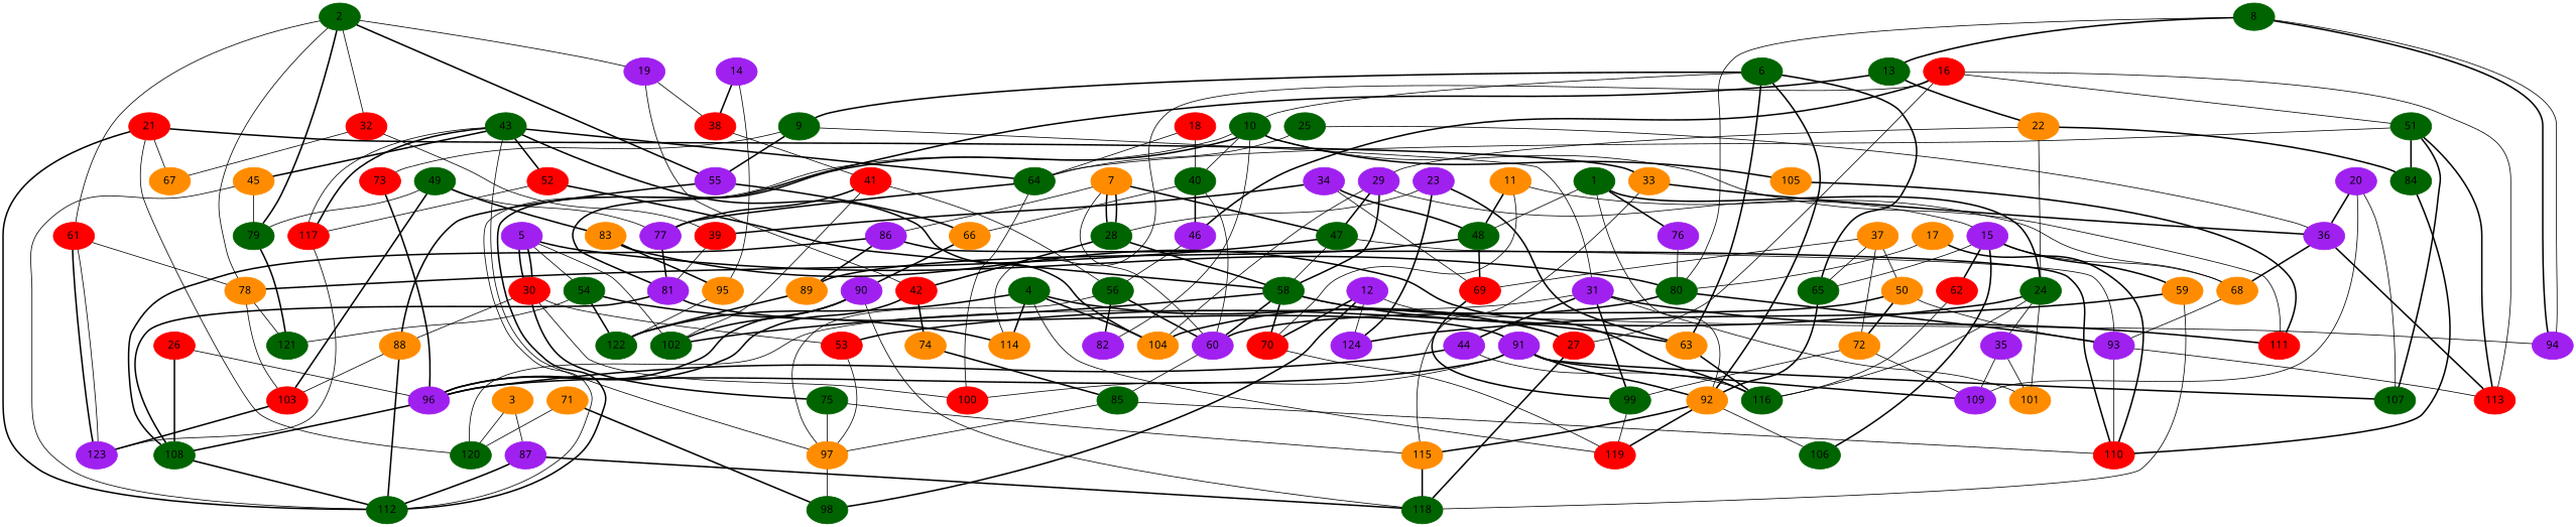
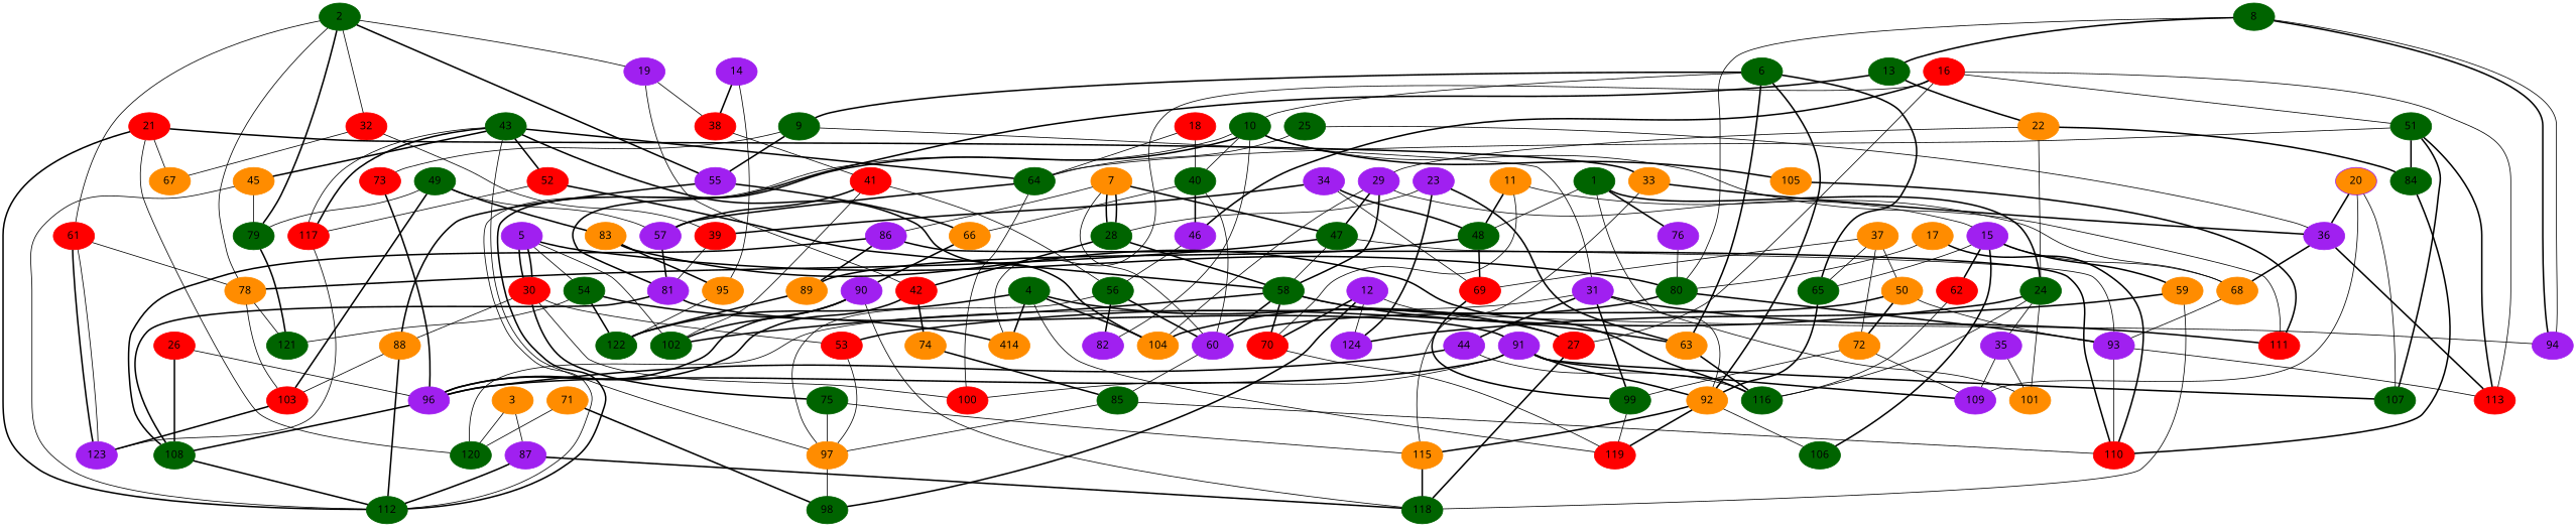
  graph {
    fontname="Noto Sans"
    node [color=darkgreen fontname="Noto Sans" style=filled]
    edge [fontname="Noto Sans" style=bold]
    1
    24
    48
    76 [color=purple]
    92 [color=darkorange]
    35 [color=purple]
    53 [color=red]
    101 [color=darkorange]
    116
    69 [color=red]
    89 [color=darkorange]
    80
    119 [color=red]
    106
    115 [color=darkorange]
    19 [color=purple]
    2
    32 [color=red]
    55 [color=purple]
    61 [color=red]
    78 [color=darkorange]
    79
    38 [color=red]
    42 [color=red]
    67 [color=darkorange]
    39 [color=red]
    88 [color=darkorange]
    66 [color=darkorange]
    123 [color=purple]
    103 [color=red]
    121
    3 [color=darkorange]
    87 [color=purple]
    120
    112
    118
    27 [color=red]
    4
    104 [color=darkorange]
-   114 [color=darkorange]
+   114 [color=darkorange label=414]
    122
    5 [color=purple]
    30 [color=red]
    54
    102
    75
    100 [color=red]
    93 [color=purple]
    6
    9
    10
    63 [color=darkorange]
    65
    31 [color=purple]
    73 [color=red]
    40
    82 [color=purple]
    105 [color=darkorange]
    111 [color=red]
    7 [color=darkorange]
    28
    47
    60 [color=purple]
    86 [color=purple]
    58
    85
    110 [color=red]
    108
    8
    13
    94 [color=purple]
    22 [color=darkorange]
    81 [color=purple]
    44 [color=purple]
    99
    96 [color=purple]
    46 [color=purple]
    11 [color=darkorange]
    68 [color=darkorange]
    70 [color=red]
    12 [color=purple]
    98
    124 [color=purple]
    29 [color=purple]
    84
    91 [color=purple]
    14 [color=purple]
    95 [color=darkorange]
    41 [color=red]
    15 [color=purple]
    59 [color=darkorange]
    62 [color=red]
    16 [color=red]
    51
    113 [color=red]
    56
    64
    107
    17 [color=darkorange]
    18 [color=red]
-   77 [color=purple]
+   77 [color=purple label=57]
    74 [color=darkorange]
-   20 [color=purple]
+   20 [color=purple fillcolor=darkorange]
    36 [color=purple]
    109 [color=purple]
    21 [color=red]
    33 [color=darkorange]
    23 [color=purple]
    97 [color=darkorange]
    25
    26 [color=red]
    34 [color=purple]
    37 [color=darkorange]
    50 [color=darkorange]
    72 [color=darkorange]
    90 [color=purple]
    43
    45 [color=darkorange]
    52 [color=red]
    117 [color=red]
    49
    83 [color=darkorange]
    71 [color=darkorange]
    1 -- 24
    1 -- 48 [style=solid]
    1 -- 76
    1 -- 92 [style=solid]
    24 -- 35 [style=solid]
    24 -- 53
    24 -- 101 [style=solid]
    24 -- 116 [style=solid]
    48 -- 69
    48 -- 89
    76 -- 80 [style=solid]
    92 -- 119
    92 -- 106 [style=solid]
    92 -- 115
    35 -- 101 [style=solid]
    35 -- 109 [style=solid]
    53 -- 97 [style=solid]
    69 -- 99
    89 -- 122
    80 -- 104
    80 -- 93
    115 -- 118
    19 -- 38 [style=solid]
    19 -- 42 [style=solid]
    2 -- 19 [style=solid]
    2 -- 32 [style=solid]
    2 -- 55
    2 -- 61 [style=solid]
    2 -- 78 [style=solid]
    2 -- 79
    32 -- 67 [style=solid]
    32 -- 39 [style=solid]
    55 -- 88
    55 -- 66
    61 -- 78 [style=solid]
    61 -- 123
    61 -- 123 [style=solid]
    78 -- 103 [style=solid]
    78 -- 121 [style=solid]
    79 -- 121
    38 -- 41 [style=solid]
    42 -- 96
    42 -- 74
    39 -- 81 [style=solid]
    88 -- 103 [style=solid]
    88 -- 112
    66 -- 90
    103 -- 123
    3 -- 87 [style=solid]
    3 -- 120 [style=solid]
    87 -- 112
    87 -- 118
    27 -- 118
    4 -- 119 [style=solid]
    4 -- 27
    4 -- 104
    4 -- 114
    4 -- 122
    5 -- 80
    5 -- 30
    5 -- 30
    5 -- 54 [style=solid]
    5 -- 102 [style=solid]
    30 -- 53 [style=solid]
    30 -- 88 [style=solid]
    30 -- 75
    30 -- 100 [style=solid]
    54 -- 121 [style=solid]
    54 -- 114
    54 -- 122
    75 -- 115 [style=solid]
    75 -- 97 [style=solid]
    93 -- 110 [style=solid]
    93 -- 113 [style=solid]
    6 -- 92
    6 -- 9
    6 -- 10 [style=solid]
    6 -- 63
    6 -- 65
    9 -- 55
    9 -- 31 [style=solid]
    9 -- 73 [style=solid]
    10 -- 112 [style=solid]
    10 -- 112
    10 -- 40 [style=solid]
    10 -- 82 [style=solid]
    10 -- 105
    10 -- 111 [style=solid]
    63 -- 116
    65 -- 92
    31 -- 101 [style=solid]
    31 -- 120 [style=solid]
    31 -- 111
    31 -- 44
    31 -- 99
    73 -- 96
    40 -- 66 [style=solid]
    40 -- 60 [style=solid]
    40 -- 46
    105 -- 111
    7 -- 28
    7 -- 28
    7 -- 47
    7 -- 60 [style=solid]
    7 -- 86 [style=solid]
    28 -- 42
    28 -- 58
    47 -- 78
    47 -- 93 [style=solid]
    47 -- 58 [style=solid]
    60 -- 85 [style=solid]
    86 -- 89
    86 -- 110
    86 -- 108
    58 -- 102
    58 -- 63
    58 -- 60
    58 -- 94 [style=solid]
    58 -- 70
    85 -- 110 [style=solid]
    85 -- 97 [style=solid]
    108 -- 112
    8 -- 80 [style=solid]
    8 -- 13
    8 -- 94
    8 -- 94 [style=solid]
    13 -- 22
    13 -- 81
    22 -- 24 [style=solid]
    22 -- 29 [style=solid]
    22 -- 84
    81 -- 108
    81 -- 91
    44 -- 116 [style=solid]
    44 -- 96
    99 -- 119 [style=solid]
    96 -- 108
    46 -- 56 [style=solid]
    11 -- 48
    11 -- 68 [style=solid]
    11 -- 70 [style=solid]
    68 -- 93 [style=solid]
    70 -- 119 [style=solid]
    12 -- 27 [style=solid]
    12 -- 70
    12 -- 98
    12 -- 124 [style=solid]
    29 -- 104 [style=solid]
    29 -- 47
    29 -- 58
    29 -- 15 [style=solid]
    84 -- 110
    91 -- 92
    91 -- 100 [style=solid]
    91 -- 96
    91 -- 107
    91 -- 109
    14 -- 38
    14 -- 95 [style=solid]
    95 -- 122 [style=solid]
    41 -- 102 [style=solid]
    41 -- 56 [style=solid]
    41 -- 77
    15 -- 106
    15 -- 65 [style=solid]
    15 -- 68 [style=solid]
    15 -- 59
    15 -- 62
    59 -- 118 [style=solid]
    59 -- 124
    62 -- 116 [style=solid]
    16 -- 27 [style=solid]
    16 -- 114 [style=solid]
    16 -- 46
    16 -- 51 [style=solid]
    16 -- 113 [style=solid]
    51 -- 84
    51 -- 113
    51 -- 64 [style=solid]
    51 -- 107
    56 -- 82
    56 -- 60
    56 -- 97 [style=solid]
    64 -- 100 [style=solid]
    64 -- 77
    17 -- 80 [style=solid]
    17 -- 110
    18 -- 40 [style=solid]
    18 -- 64 [style=solid]
    77 -- 81
    74 -- 85
    20 -- 107 [style=solid]
    20 -- 36
    20 -- 109 [style=solid]
    36 -- 68
    36 -- 113
    21 -- 67 [style=solid]
    21 -- 120 [style=solid]
    21 -- 112
    21 -- 33
    33 -- 115 [style=solid]
    33 -- 36
    23 -- 63
    23 -- 28 [style=solid]
    23 -- 124
    97 -- 98 [style=solid]
    25 -- 64 [style=solid]
    25 -- 36 [style=solid]
    26 -- 108
    26 -- 96 [style=solid]
    34 -- 48
    34 -- 69 [style=solid]
    34 -- 39
    37 -- 69 [style=solid]
    37 -- 65 [style=solid]
    37 -- 50 [style=solid]
    37 -- 72 [style=solid]
    50 -- 93 [style=solid]
    50 -- 60
    50 -- 72
    72 -- 99 [style=solid]
    72 -- 109 [style=solid]
    90 -- 118 [style=solid]
    90 -- 102
    90 -- 96
    43 -- 104
    43 -- 64
    43 -- 97 [style=solid]
    43 -- 45
    43 -- 52
    43 -- 117 [style=solid]
    43 -- 117
    45 -- 79 [style=solid]
    45 -- 112 [style=solid]
    52 -- 58
    52 -- 117 [style=solid]
    117 -- 123 [style=solid]
    49 -- 79 [style=solid]
    49 -- 103
    49 -- 77 [style=solid]
    49 -- 83
    83 -- 116
    83 -- 95
    71 -- 120 [style=solid]
    71 -- 98
  }
